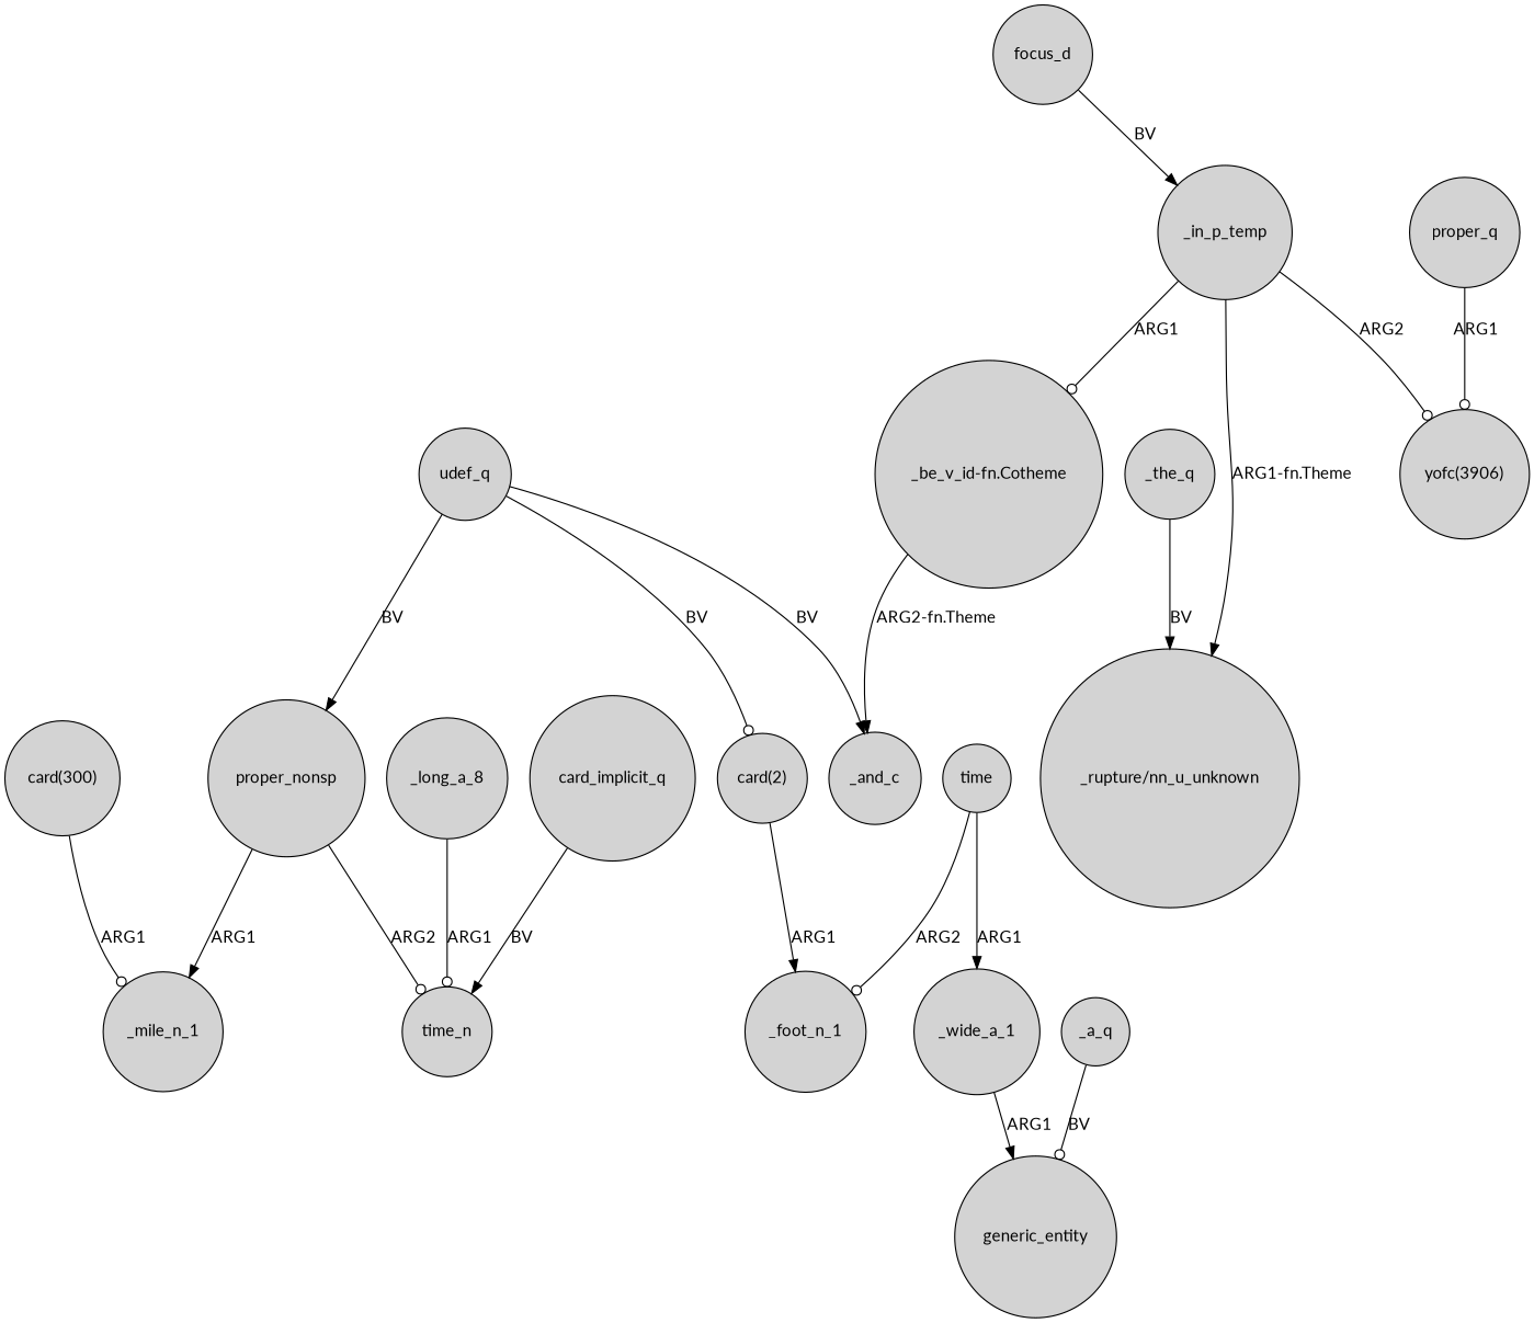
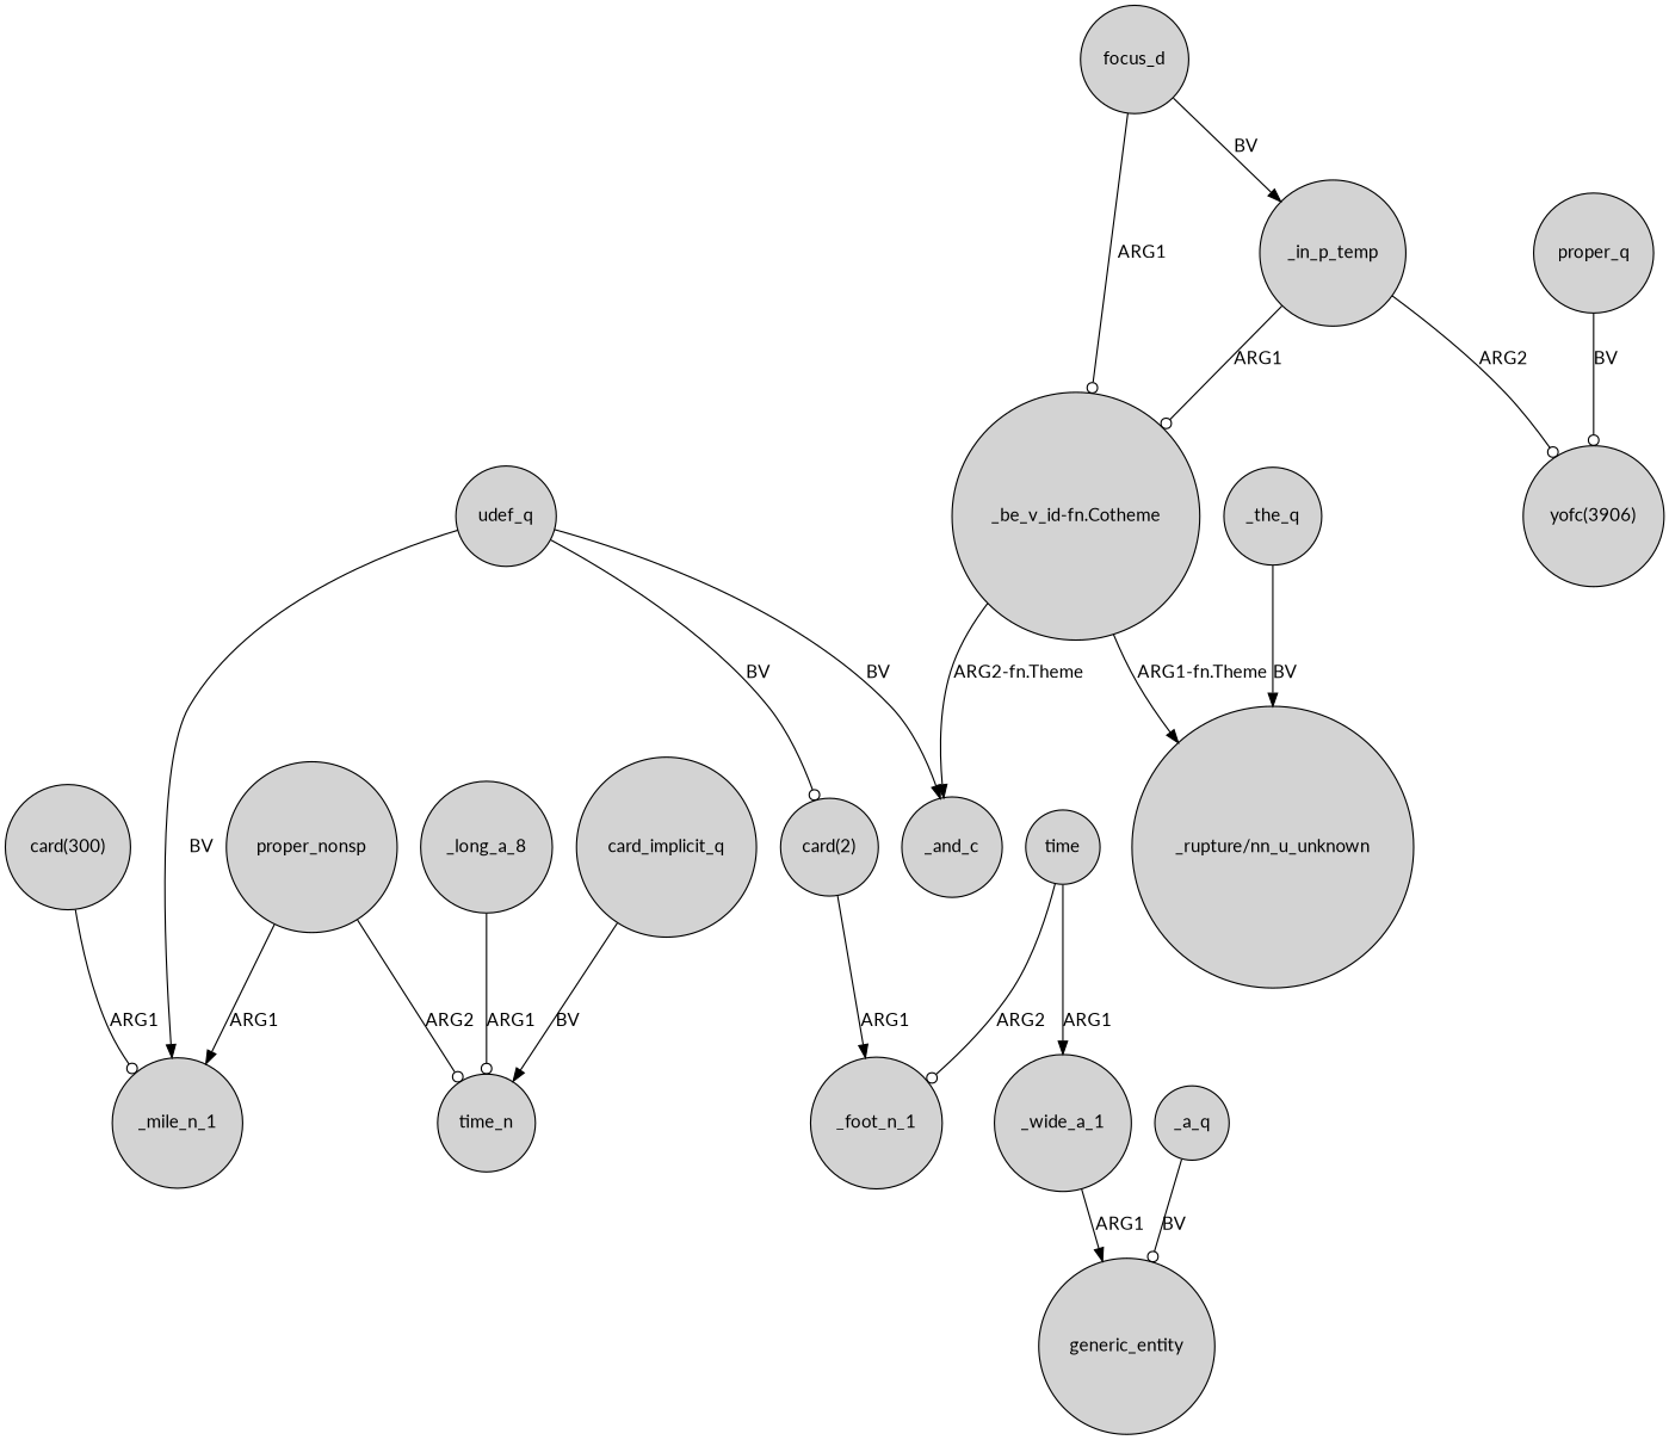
  digraph {
    fontname=Lato
    node [fontname=Lato shape=circle style=filled]
    edge [arrowhead=normal fontname=Lato]
    udef_q
    _mile_n_1
    _and_c
    "card(2)"
    _foot_n_1
    n6 [label=time]
    _wide_a_1
    generic_entity
    _in_p_temp
    "_be_v_id-fn.Cotheme"
    n11 [label="yofc(3906)"]
    "_rupture/nn_u_unknown"
    proper_q
    _a_q
    focus_d
    n16 [label=_long_a_8]
    time_n
    n18 [label=proper_nonsp]
    _the_q
    "card(300)"
    n21 [label=card_implicit_q]
-   udef_q -> n18 [label=BV]
+   udef_q -> _mile_n_1 [label=BV]
    udef_q -> _and_c [label=BV]
    udef_q -> "card(2)" [arrowhead=odot label=BV]
    "card(2)" -> _foot_n_1 [label=ARG1]
    n6 -> _foot_n_1 [arrowhead=odot label=ARG2]
    n6 -> _wide_a_1 [label=ARG1]
    _wide_a_1 -> generic_entity [label=ARG1]
    _in_p_temp -> "_be_v_id-fn.Cotheme" [arrowhead=odot label=ARG1]
    _in_p_temp -> n11 [arrowhead=odot label=ARG2]
    "_be_v_id-fn.Cotheme" -> _and_c [label="ARG2-fn.Theme"]
-   _in_p_temp -> "_rupture/nn_u_unknown" [label="ARG1-fn.Theme"]
-   proper_q -> n11 [arrowhead=odot label=ARG1]
+   "_be_v_id-fn.Cotheme" -> "_rupture/nn_u_unknown" [label="ARG1-fn.Theme"]
+   proper_q -> n11 [arrowhead=odot label=BV]
    _a_q -> generic_entity [arrowhead=odot label=BV]
    focus_d -> _in_p_temp [label=BV]
+   focus_d -> "_be_v_id-fn.Cotheme" [arrowhead=odot label=ARG1]
    n16 -> time_n [arrowhead=odot label=ARG1]
    n18 -> _mile_n_1 [label=ARG1]
    n18 -> time_n [arrowhead=odot label=ARG2]
    _the_q -> "_rupture/nn_u_unknown" [label=BV]
    "card(300)" -> _mile_n_1 [arrowhead=odot label=ARG1]
    n21 -> time_n [label=BV]
  }
